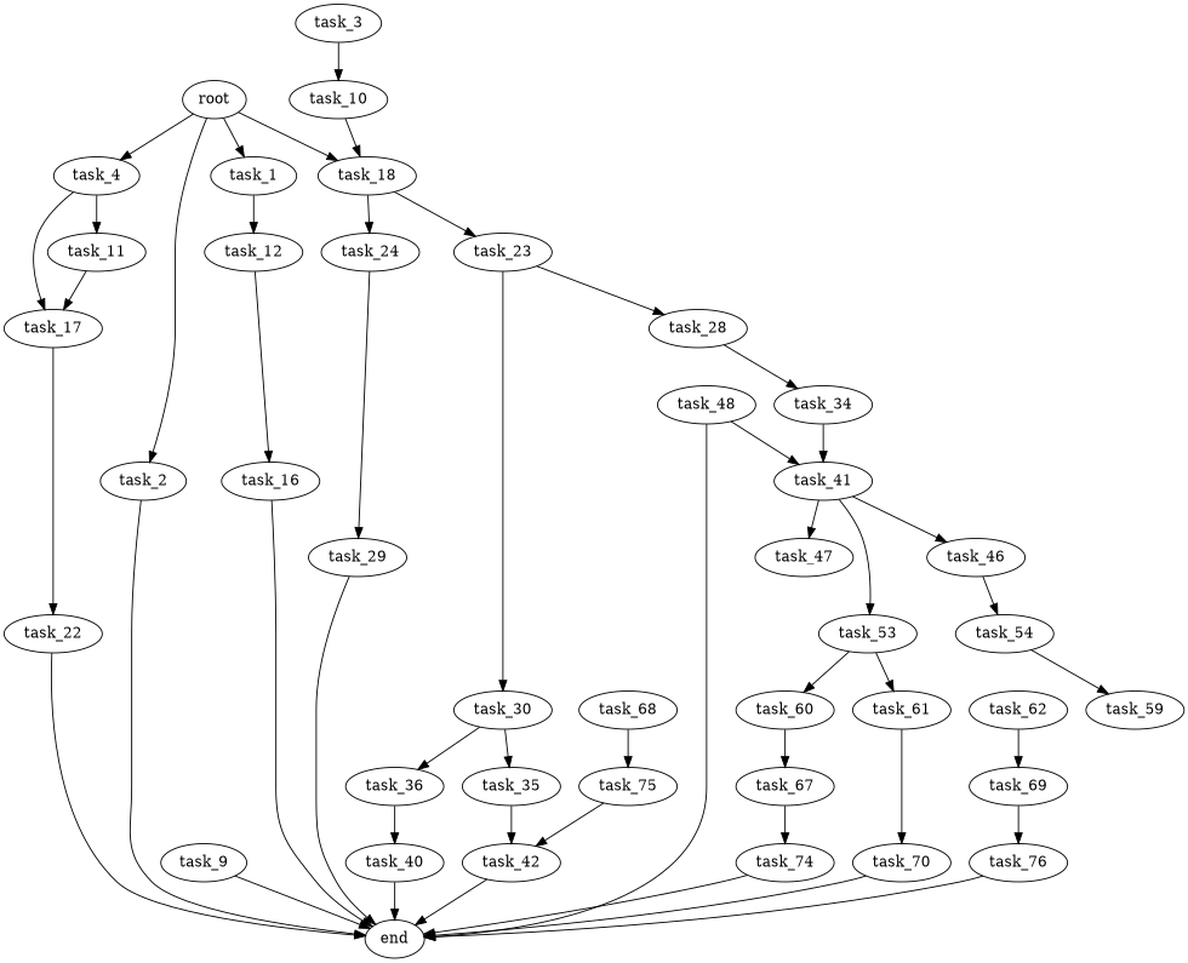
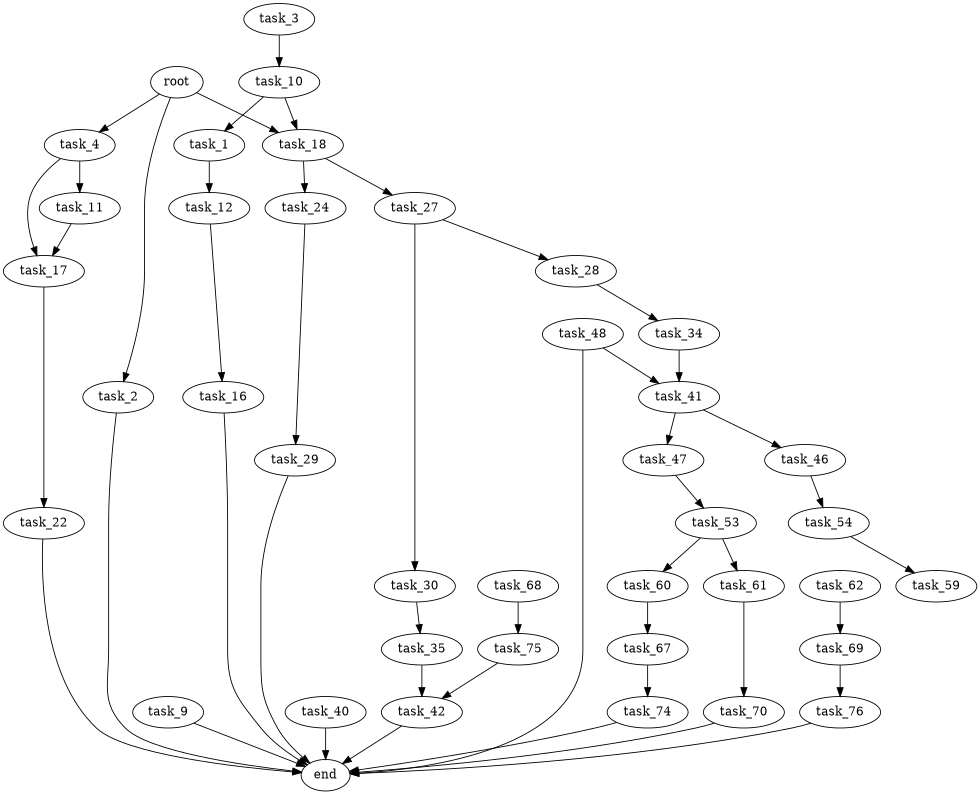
  digraph {
    root
    task_1
    task_2
    task_4
    task_18
    task_12
    end
    task_3
    task_10
    task_11
    task_17
    task_16
    task_9
-   task_23
+   task_23 [label=task_27]
    task_24
    task_22
    task_28
    task_30
    task_29
    task_34
    task_35
-   task_36
    task_41
    task_42
    task_40
    task_46
    task_47
    task_54
    task_53
    task_48
    task_59
    task_60
    task_61
    task_62
    task_69
    task_67
    task_70
    task_74
    task_68
    task_75
    task_76
-   root -> task_1
+   task_10 -> task_1
    root -> task_2
    root -> task_4
    root -> task_18
    task_1 -> task_12
    task_2 -> end
    task_4 -> task_11
    task_4 -> task_17
    task_18 -> task_23
    task_18 -> task_24
    task_12 -> task_16
    task_3 -> task_10
    task_10 -> task_18
    task_11 -> task_17
    task_17 -> task_22
    task_16 -> end
    task_9 -> end
    task_23 -> task_28
    task_23 -> task_30
    task_24 -> task_29
    task_22 -> end
    task_28 -> task_34
    task_30 -> task_35
-   task_30 -> task_36
    task_29 -> end
    task_34 -> task_41
    task_35 -> task_42
-   task_36 -> task_40
    task_41 -> task_46
    task_41 -> task_47
    task_42 -> end
    task_40 -> end
    task_46 -> task_54
-   task_41 -> task_53
+   task_47 -> task_53
    task_54 -> task_59
    task_53 -> task_60
    task_53 -> task_61
    task_48 -> end
    task_48 -> task_41
    task_60 -> task_67
    task_61 -> task_70
    task_62 -> task_69
    task_69 -> task_76
    task_67 -> task_74
    task_70 -> end
    task_74 -> end
    task_68 -> task_75
    task_75 -> task_42
    task_76 -> end
  }
